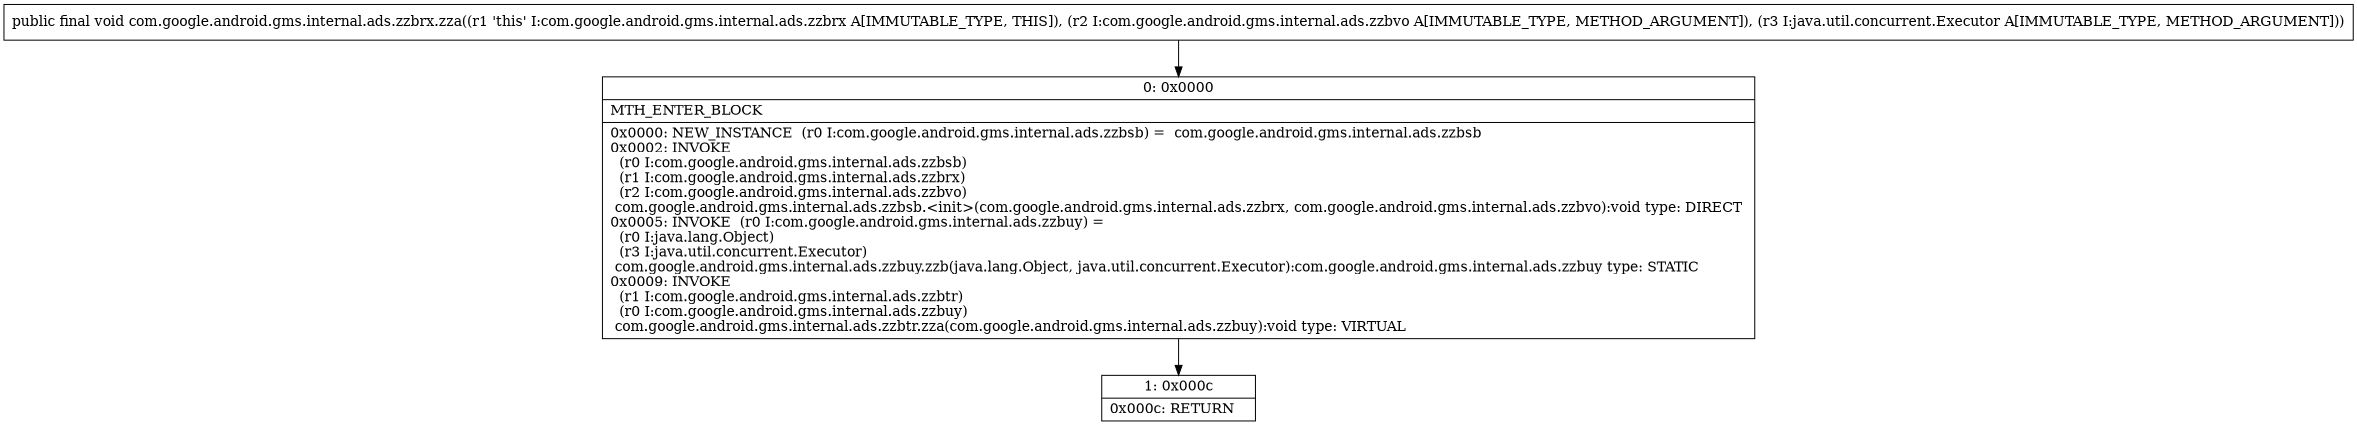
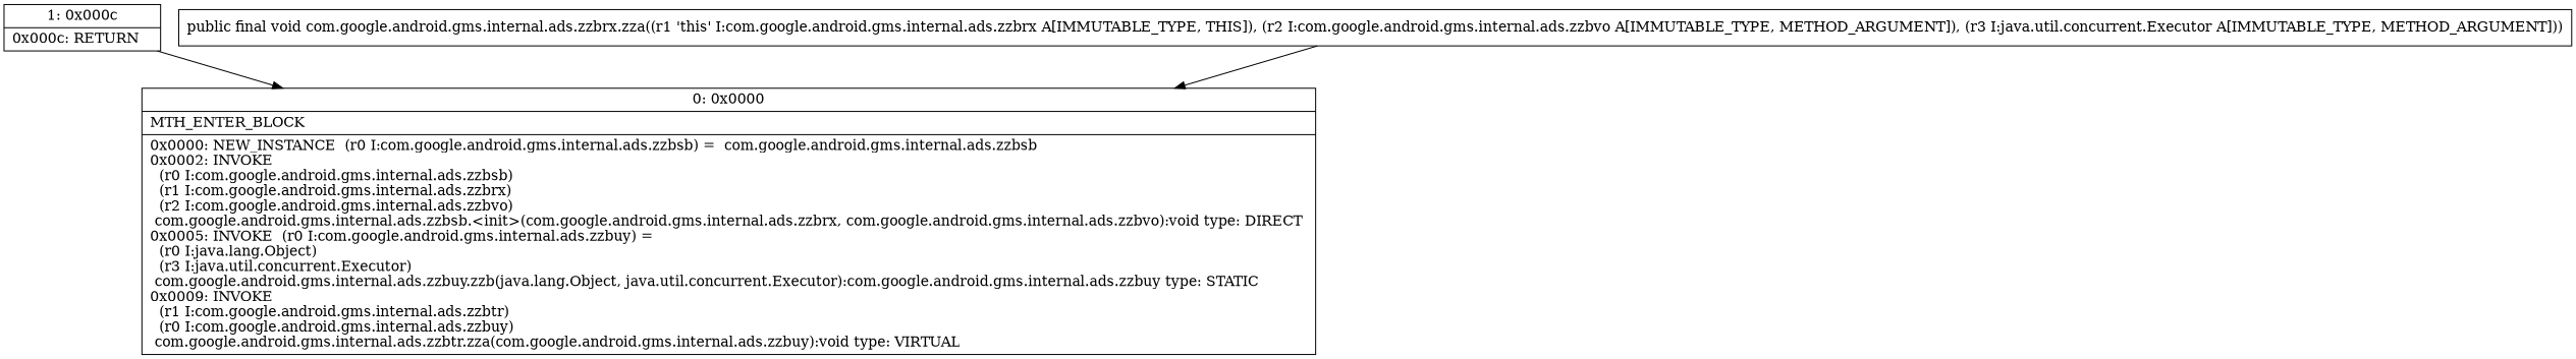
  digraph {
    node [shape=record]
    n1 [label="{0\:\ 0x0000|MTH_ENTER_BLOCK\l|0x0000: NEW_INSTANCE  (r0 I:com.google.android.gms.internal.ads.zzbsb) =  com.google.android.gms.internal.ads.zzbsb \l0x0002: INVOKE  \l  (r0 I:com.google.android.gms.internal.ads.zzbsb)\l  (r1 I:com.google.android.gms.internal.ads.zzbrx)\l  (r2 I:com.google.android.gms.internal.ads.zzbvo)\l com.google.android.gms.internal.ads.zzbsb.\<init\>(com.google.android.gms.internal.ads.zzbrx, com.google.android.gms.internal.ads.zzbvo):void type: DIRECT \l0x0005: INVOKE  (r0 I:com.google.android.gms.internal.ads.zzbuy) = \l  (r0 I:java.lang.Object)\l  (r3 I:java.util.concurrent.Executor)\l com.google.android.gms.internal.ads.zzbuy.zzb(java.lang.Object, java.util.concurrent.Executor):com.google.android.gms.internal.ads.zzbuy type: STATIC \l0x0009: INVOKE  \l  (r1 I:com.google.android.gms.internal.ads.zzbtr)\l  (r0 I:com.google.android.gms.internal.ads.zzbuy)\l com.google.android.gms.internal.ads.zzbtr.zza(com.google.android.gms.internal.ads.zzbuy):void type: VIRTUAL \l}"]
    n2 [label="{1\:\ 0x000c|0x000c: RETURN   \l}"]
    n3 [label="{public final void com.google.android.gms.internal.ads.zzbrx.zza((r1 'this' I:com.google.android.gms.internal.ads.zzbrx A[IMMUTABLE_TYPE, THIS]), (r2 I:com.google.android.gms.internal.ads.zzbvo A[IMMUTABLE_TYPE, METHOD_ARGUMENT]), (r3 I:java.util.concurrent.Executor A[IMMUTABLE_TYPE, METHOD_ARGUMENT])) }"]
-   n1 -> n2
+   n2 -> n1
    n3 -> n1
  }
